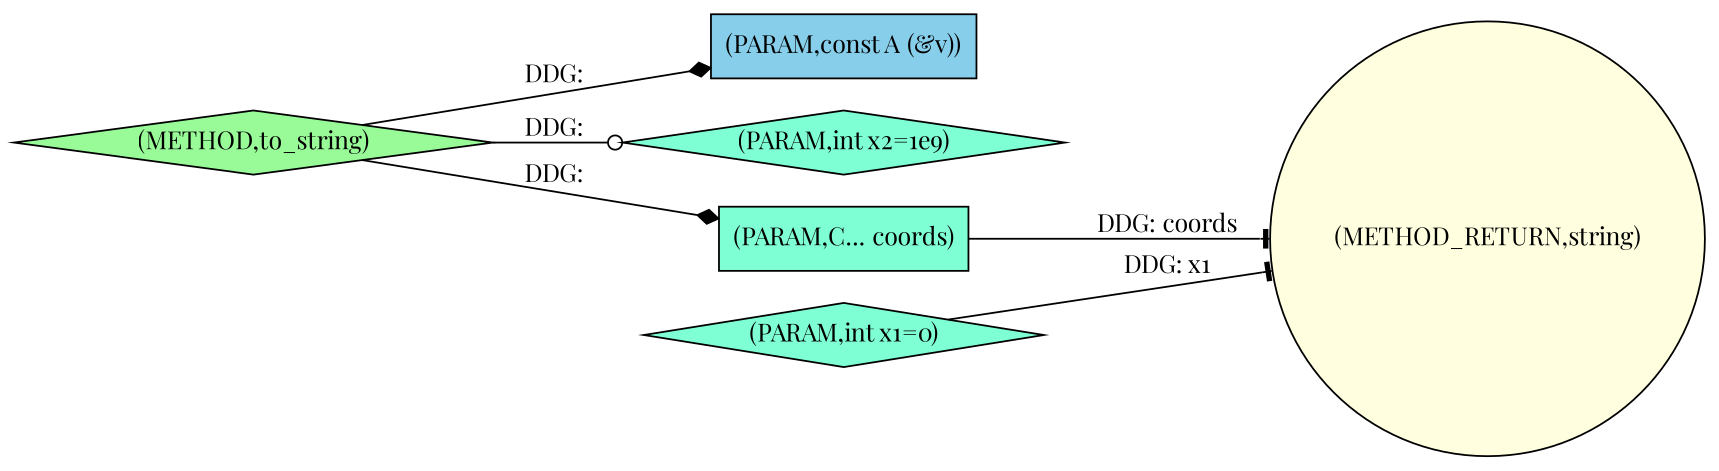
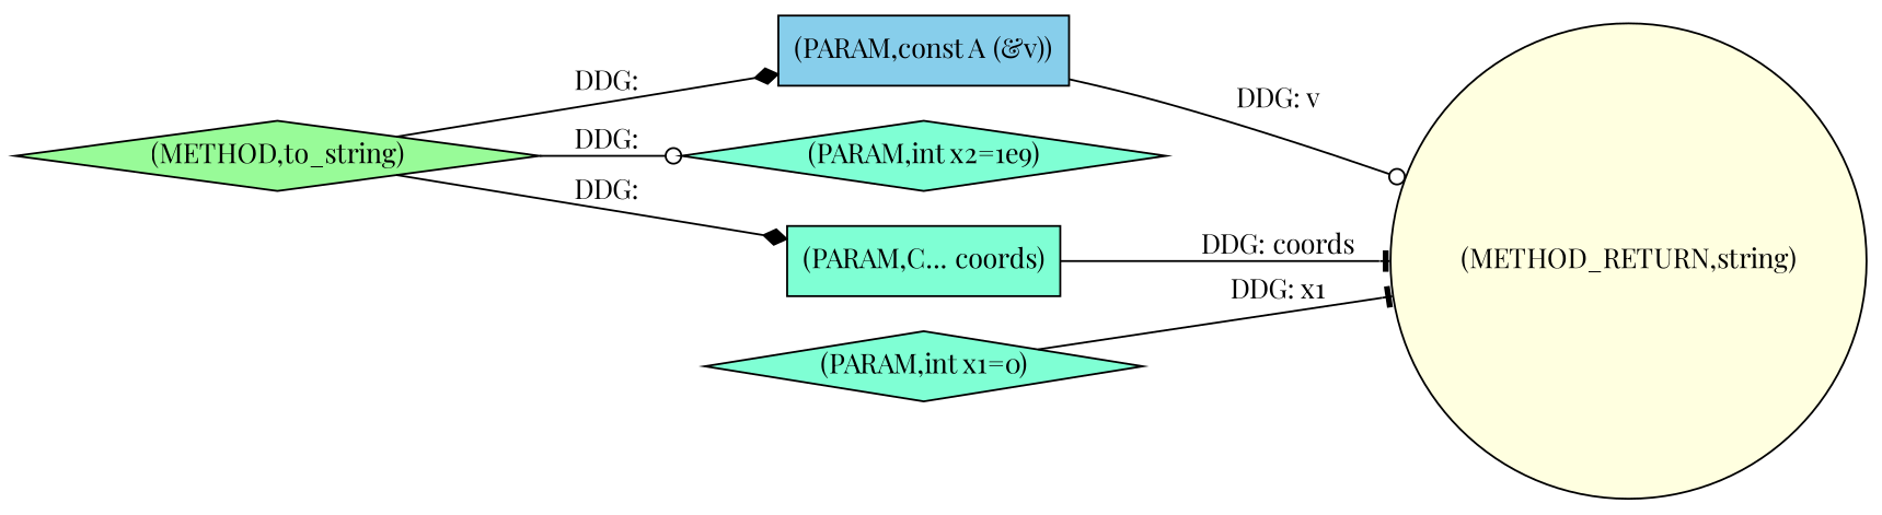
  digraph {
    fontname="Playfair Display"
    rankdir=LR
    node [fillcolor=aquamarine fontname="Playfair Display" shape=diamond style=filled]
    edge [arrowhead=diamond fontname="Playfair Display"]
    n1 [fillcolor=palegreen label="(METHOD,to_string)"]
    n2 [fillcolor=skyblue label="(PARAM,const A (&v))" shape=box]
    n3 [label="(PARAM,int x2=1e9)"]
    n4 [label="(PARAM,C... coords)" shape=box]
    n5 [fillcolor=lightyellow label="(METHOD_RETURN,string)" shape=circle]
    n6 [label="(PARAM,int x1=0)"]
    n1 -> n2 [label="DDG: "]
    n1 -> n3 [arrowhead=odot label="DDG: "]
    n1 -> n4 [label="DDG: "]
+   n2 -> n5 [arrowhead=odot label="DDG: v"]
    n4 -> n5 [arrowhead=tee label="DDG: coords"]
    n6 -> n5 [arrowhead=tee label="DDG: x1"]
  }
